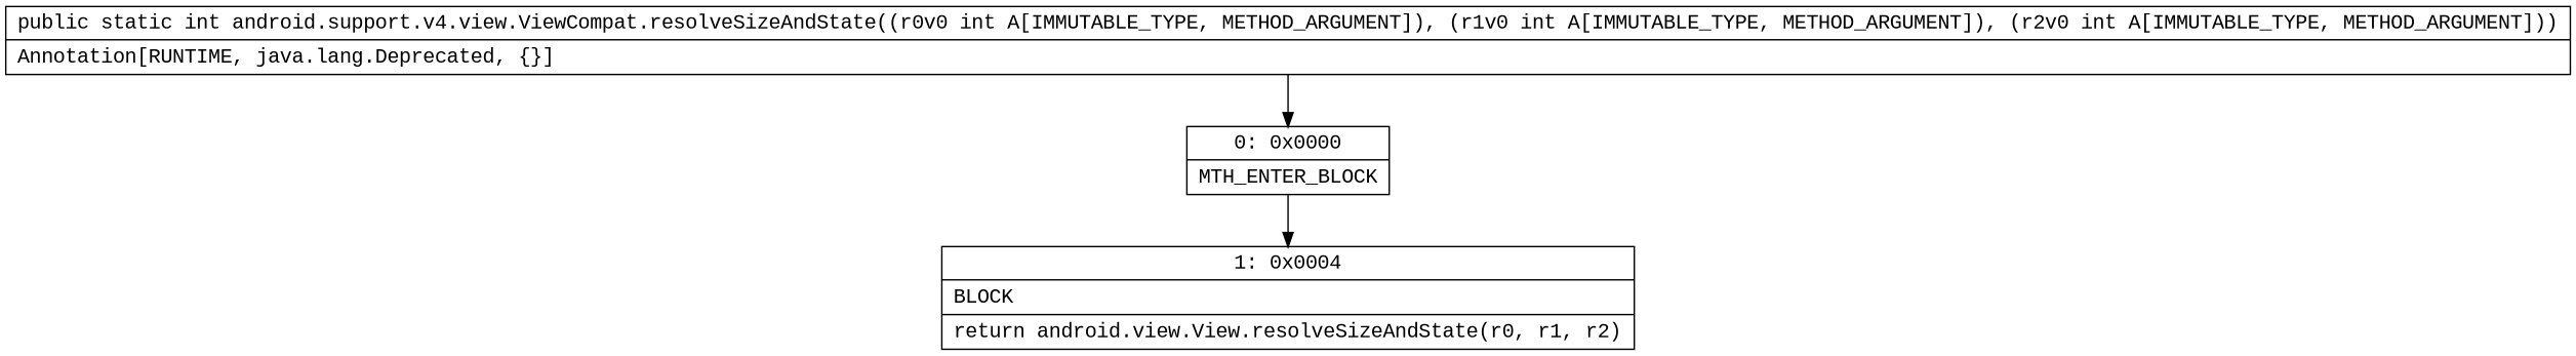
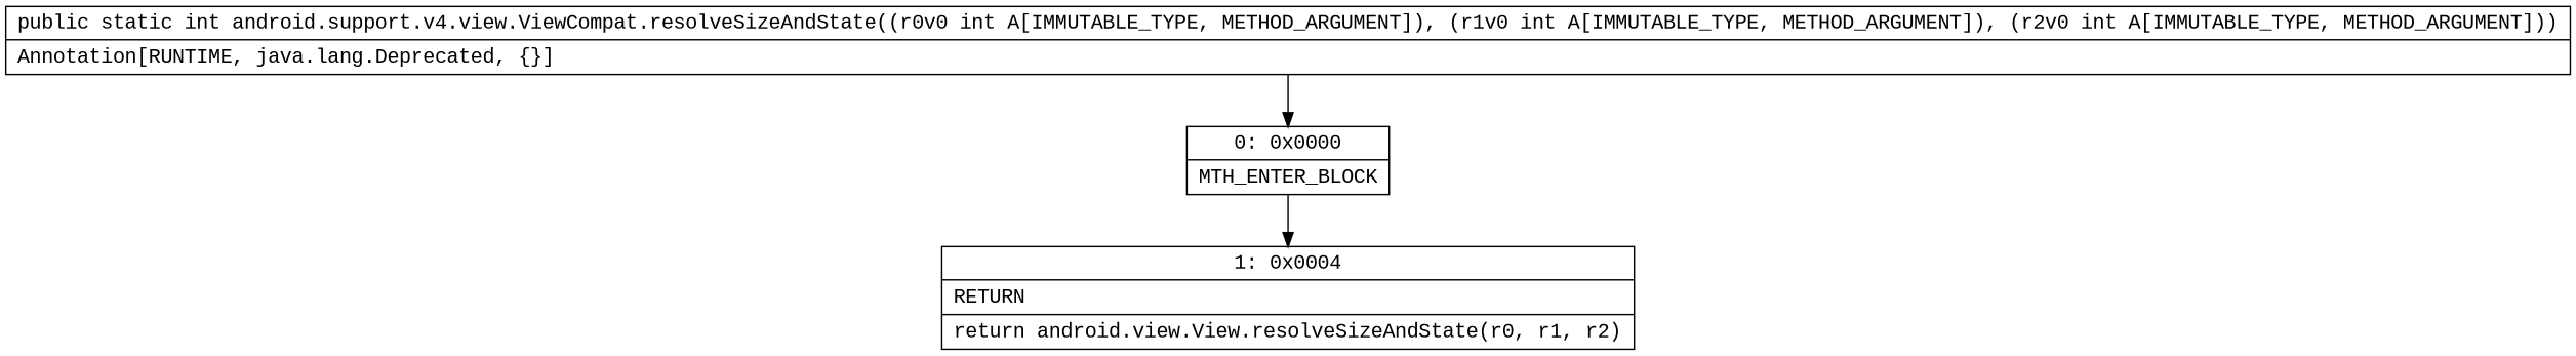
  digraph {
    fontname="Liberation Mono"
    node [shape=record fontname="Liberation Mono"]
    edge [fontname="Liberation Mono"]
    n1 [label="{0\:\ 0x0000|MTH_ENTER_BLOCK\l}"]
-   n2 [label="{1\:\ 0x0004|BLOCK\l|return android.view.View.resolveSizeAndState(r0, r1, r2)\l}"]
+   n2 [label="{1\:\ 0x0004|RETURN\l|return android.view.View.resolveSizeAndState(r0, r1, r2)\l}"]
    n3 [label="{public static int android.support.v4.view.ViewCompat.resolveSizeAndState((r0v0 int A[IMMUTABLE_TYPE, METHOD_ARGUMENT]), (r1v0 int A[IMMUTABLE_TYPE, METHOD_ARGUMENT]), (r2v0 int A[IMMUTABLE_TYPE, METHOD_ARGUMENT]))  | Annotation[RUNTIME, java.lang.Deprecated, \{\}]\l}"]
    n1 -> n2
    n3 -> n1
  }
